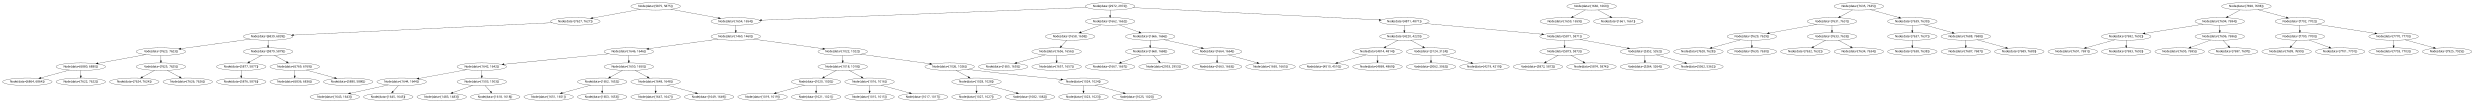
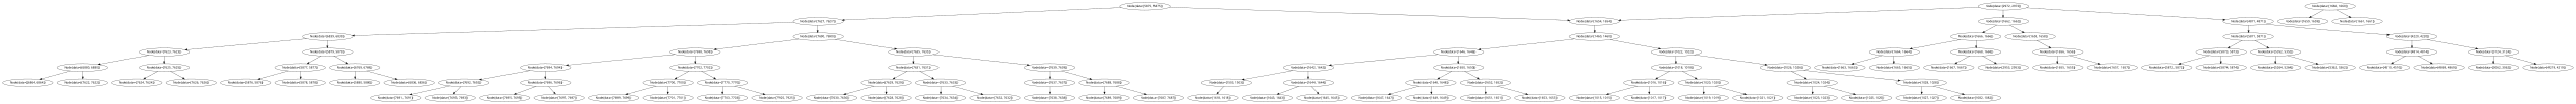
  digraph {
    fontname="Noto Sans"
    node [fontname="Noto Sans"]
    edge [fontname="Noto Sans"]
    n1 [label="Node{data=[5875, 5875]}"]
    n2 [label="Node{data=[1654, 1654]}"]
    n3 [label="Node{data=[7627, 7627]}"]
    n4 [label="Node{data=[1460, 1460]}"]
    n5 [label="Node{data=[6839, 6839]}"]
+   n6 [label="Node{data=[7690, 7690]}"]
    n7 [label="Node{data=[1022, 1022]}"]
    n8 [label="Node{data=[1646, 1646]}"]
    n9 [label="Node{data=[2972, 2972]}"]
    n10 [label="Node{data=[1662, 1662]}"]
    n11 [label="Node{data=[4871, 4871]}"]
    n12 [label="Node{data=[1018, 1018]}"]
    n13 [label="Node{data=[1026, 1026]}"]
    n14 [label="Node{data=[1642, 1642]}"]
    n15 [label="Node{data=[1650, 1650]}"]
    n16 [label="Node{data=[1016, 1016]}"]
    n17 [label="Node{data=[1020, 1020]}"]
    n18 [label="Node{data=[1024, 1024]}"]
    n19 [label="Node{data=[1028, 1028]}"]
    n20 [label="Node{data=[1015, 1015]}"]
    n21 [label="Node{data=[1017, 1017]}"]
    n22 [label="Node{data=[1019, 1019]}"]
    n23 [label="Node{data=[1021, 1021]}"]
    n24 [label="Node{data=[1023, 1023]}"]
    n25 [label="Node{data=[1025, 1025]}"]
    n26 [label="Node{data=[1027, 1027]}"]
    n27 [label="Node{data=[1082, 1082]}"]
    n28 [label="Node{data=[1503, 1503]}"]
    n29 [label="Node{data=[1644, 1644]}"]
    n30 [label="Node{data=[1648, 1648]}"]
    n31 [label="Node{data=[1652, 1652]}"]
-   n32 [label="Node{data=[1483, 1483]}"]
    n33 [label="Node{data=[1618, 1618]}"]
    n34 [label="Node{data=[1643, 1643]}"]
    n35 [label="Node{data=[1645, 1645]}"]
    n36 [label="Node{data=[1647, 1647]}"]
    n37 [label="Node{data=[1649, 1649]}"]
    n38 [label="Node{data=[1651, 1651]}"]
    n39 [label="Node{data=[1653, 1653]}"]
    n40 [label="Node{data=[1658, 1658]}"]
    n41 [label="Node{data=[1666, 1666]}"]
    n42 [label="Node{data=[4220, 4220]}"]
    n43 [label="Node{data=[5871, 5871]}"]
    n44 [label="Node{data=[1656, 1656]}"]
    n45 [label="Node{data=[1664, 1664]}"]
    n46 [label="Node{data=[1668, 1668]}"]
    n47 [label="Node{data=[1655, 1655]}"]
    n48 [label="Node{data=[1657, 1657]}"]
    n49 [label="Node{data=[1660, 1660]}"]
    n50 [label="Node{data=[1659, 1659]}"]
    n51 [label="Node{data=[1661, 1661]}"]
    n52 [label="Node{data=[1663, 1663]}"]
    n53 [label="Node{data=[1665, 1665]}"]
    n54 [label="Node{data=[1667, 1667]}"]
    n55 [label="Node{data=[2953, 2953]}"]
    n56 [label="Node{data=[3124, 3124]}"]
    n57 [label="Node{data=[4814, 4814]}"]
    n58 [label="Node{data=[5352, 5352]}"]
    n59 [label="Node{data=[5873, 5873]}"]
    n60 [label="Node{data=[3062, 3062]}"]
    n61 [label="Node{data=[4219, 4219]}"]
    n62 [label="Node{data=[4510, 4510]}"]
    n63 [label="Node{data=[4869, 4869]}"]
    n64 [label="Node{data=[5264, 5264]}"]
    n65 [label="Node{data=[5362, 5362]}"]
    n66 [label="Node{data=[5872, 5872]}"]
    n67 [label="Node{data=[5874, 5874]}"]
    n68 [label="Node{data=[5879, 5879]}"]
    n69 [label="Node{data=[7623, 7623]}"]
    n70 [label="Node{data=[7635, 7635]}"]
    n71 [label="Node{data=[7698, 7698]}"]
    n72 [label="Node{data=[5877, 5877]}"]
    n73 [label="Node{data=[6769, 6769]}"]
    n74 [label="Node{data=[6880, 6880]}"]
    n75 [label="Node{data=[7625, 7625]}"]
    n76 [label="Node{data=[5876, 5876]}"]
+   n77 [label="Node{data=[5878, 5878]}"]
    n78 [label="Node{data=[5880, 5880]}"]
    n79 [label="Node{data=[6836, 6836]}"]
    n80 [label="Node{data=[6864, 6864]}"]
    n81 [label="Node{data=[7622, 7622]}"]
    n82 [label="Node{data=[7624, 7624]}"]
    n83 [label="Node{data=[7626, 7626]}"]
    n84 [label="Node{data=[7631, 7631]}"]
    n85 [label="Node{data=[7639, 7639]}"]
    n86 [label="Node{data=[7694, 7694]}"]
    n87 [label="Node{data=[7702, 7702]}"]
    n88 [label="Node{data=[7629, 7629]}"]
    n89 [label="Node{data=[7633, 7633]}"]
    n90 [label="Node{data=[7637, 7637]}"]
    n91 [label="Node{data=[7688, 7688]}"]
    n92 [label="Node{data=[7628, 7628]}"]
    n93 [label="Node{data=[7630, 7630]}"]
    n94 [label="Node{data=[7632, 7632]}"]
    n95 [label="Node{data=[7634, 7634]}"]
    n96 [label="Node{data=[7638, 7638]}"]
    n97 [label="Node{data=[7687, 7687]}"]
    n98 [label="Node{data=[7689, 7689]}"]
    n99 [label="Node{data=[7692, 7692]}"]
    n100 [label="Node{data=[7696, 7696]}"]
    n101 [label="Node{data=[7700, 7700]}"]
    n102 [label="Node{data=[7770, 7770]}"]
    n103 [label="Node{data=[7691, 7691]}"]
    n104 [label="Node{data=[7693, 7693]}"]
    n105 [label="Node{data=[7695, 7695]}"]
    n106 [label="Node{data=[7697, 7697]}"]
    n107 [label="Node{data=[7699, 7699]}"]
    n108 [label="Node{data=[7701, 7701]}"]
    n109 [label="Node{data=[7703, 7703]}"]
    n110 [label="Node{data=[7925, 7925]}"]
    n1 -> n2
    n1 -> n3
    n2 -> n4
    n3 -> n5
+   n3 -> n6
    n4 -> n7
    n4 -> n8
    n5 -> n68
    n5 -> n69
+   n6 -> n70
+   n6 -> n71
    n7 -> n12
    n7 -> n13
    n8 -> n14
    n8 -> n15
    n9 -> n2
    n9 -> n10
    n9 -> n11
    n10 -> n40
    n10 -> n41
    n11 -> n42
    n11 -> n43
    n12 -> n16
    n12 -> n17
    n13 -> n18
    n13 -> n19
    n14 -> n28
    n14 -> n29
    n15 -> n30
    n15 -> n31
    n16 -> n20
    n16 -> n21
    n17 -> n22
    n17 -> n23
    n18 -> n24
    n18 -> n25
    n19 -> n26
    n19 -> n27
-   n28 -> n32
    n28 -> n33
    n29 -> n34
    n29 -> n35
    n30 -> n36
    n30 -> n37
    n31 -> n38
    n31 -> n39
    n40 -> n44
    n41 -> n45
    n41 -> n46
    n42 -> n56
    n42 -> n57
    n43 -> n58
    n43 -> n59
    n44 -> n47
    n44 -> n48
    n45 -> n52
    n45 -> n53
    n46 -> n54
    n46 -> n55
    n49 -> n50
    n49 -> n51
    n56 -> n60
    n56 -> n61
    n57 -> n62
    n57 -> n63
    n58 -> n64
    n58 -> n65
    n59 -> n66
    n59 -> n67
    n68 -> n72
    n68 -> n73
    n69 -> n74
    n69 -> n75
    n70 -> n84
    n70 -> n85
    n71 -> n86
    n71 -> n87
    n72 -> n76
+   n72 -> n77
    n73 -> n78
    n73 -> n79
    n74 -> n80
    n74 -> n81
    n75 -> n82
    n75 -> n83
    n84 -> n88
    n84 -> n89
    n85 -> n90
    n85 -> n91
    n86 -> n99
    n86 -> n100
    n87 -> n101
    n87 -> n102
    n88 -> n92
    n88 -> n93
    n89 -> n94
    n89 -> n95
    n90 -> n96
    n91 -> n97
    n91 -> n98
    n99 -> n103
    n99 -> n104
    n100 -> n105
    n100 -> n106
    n101 -> n107
    n101 -> n108
    n102 -> n109
    n102 -> n110
  }
